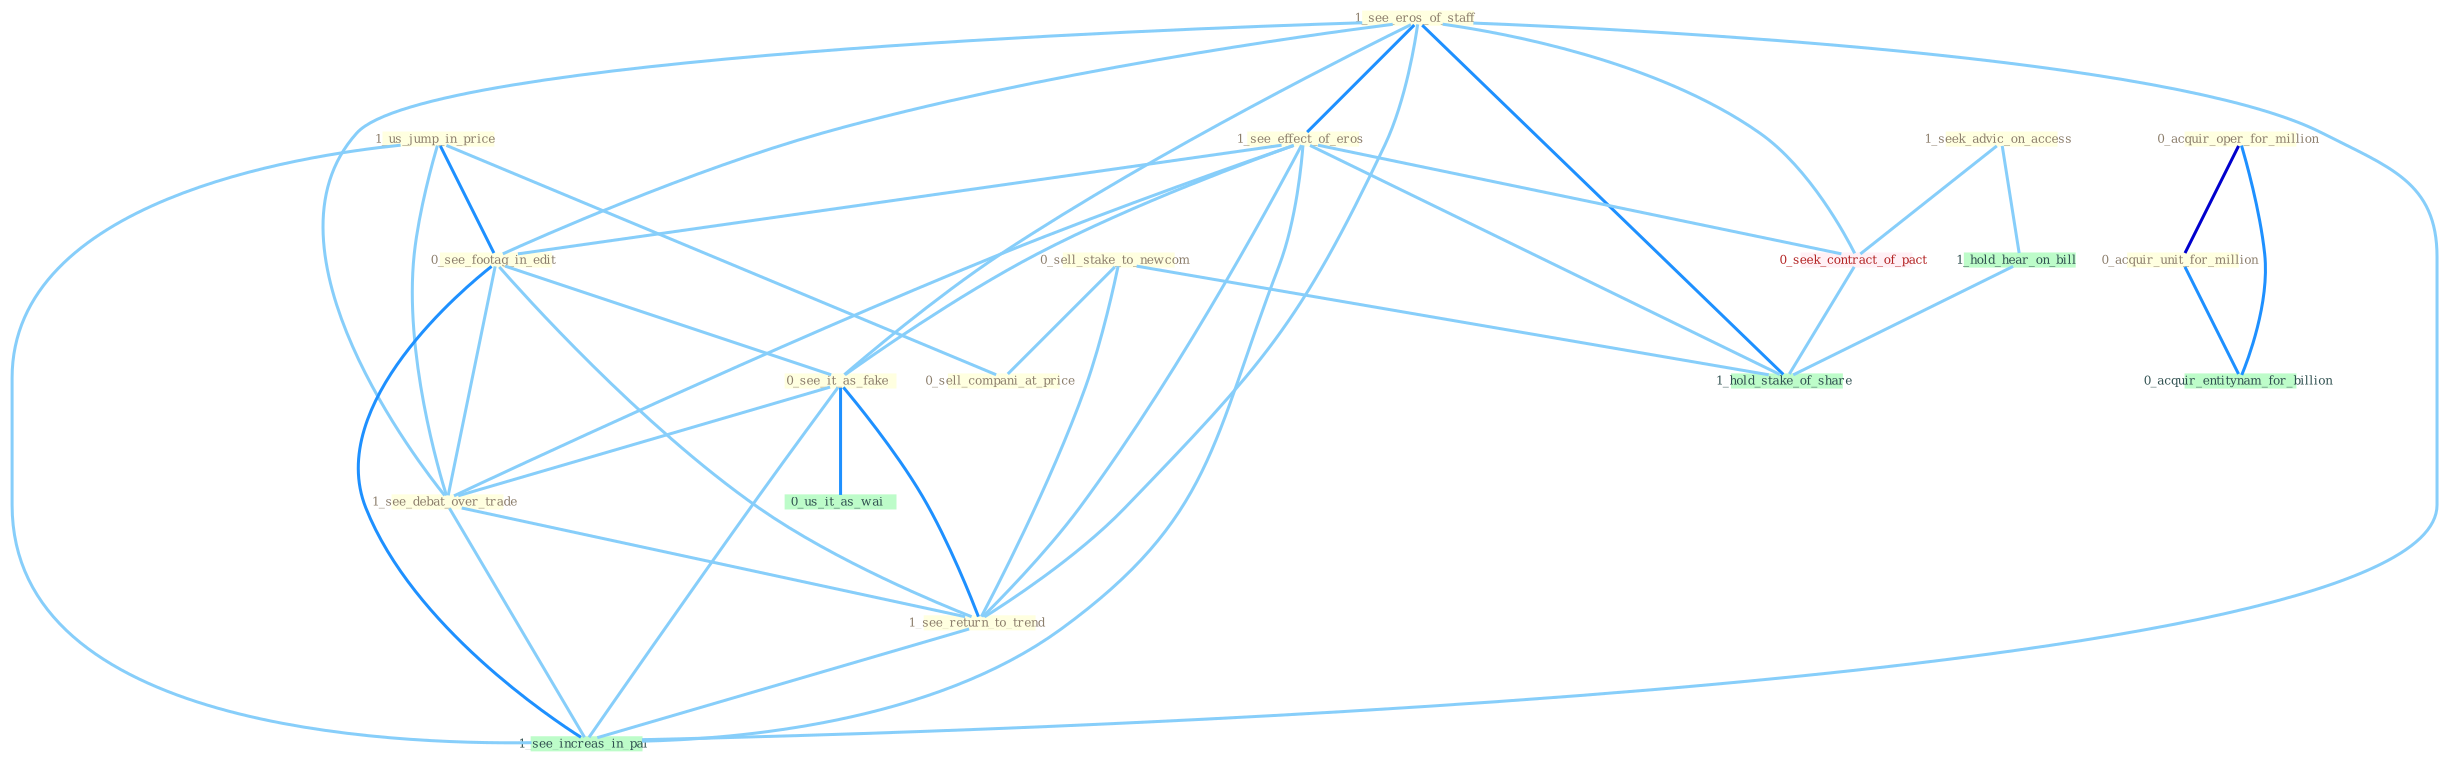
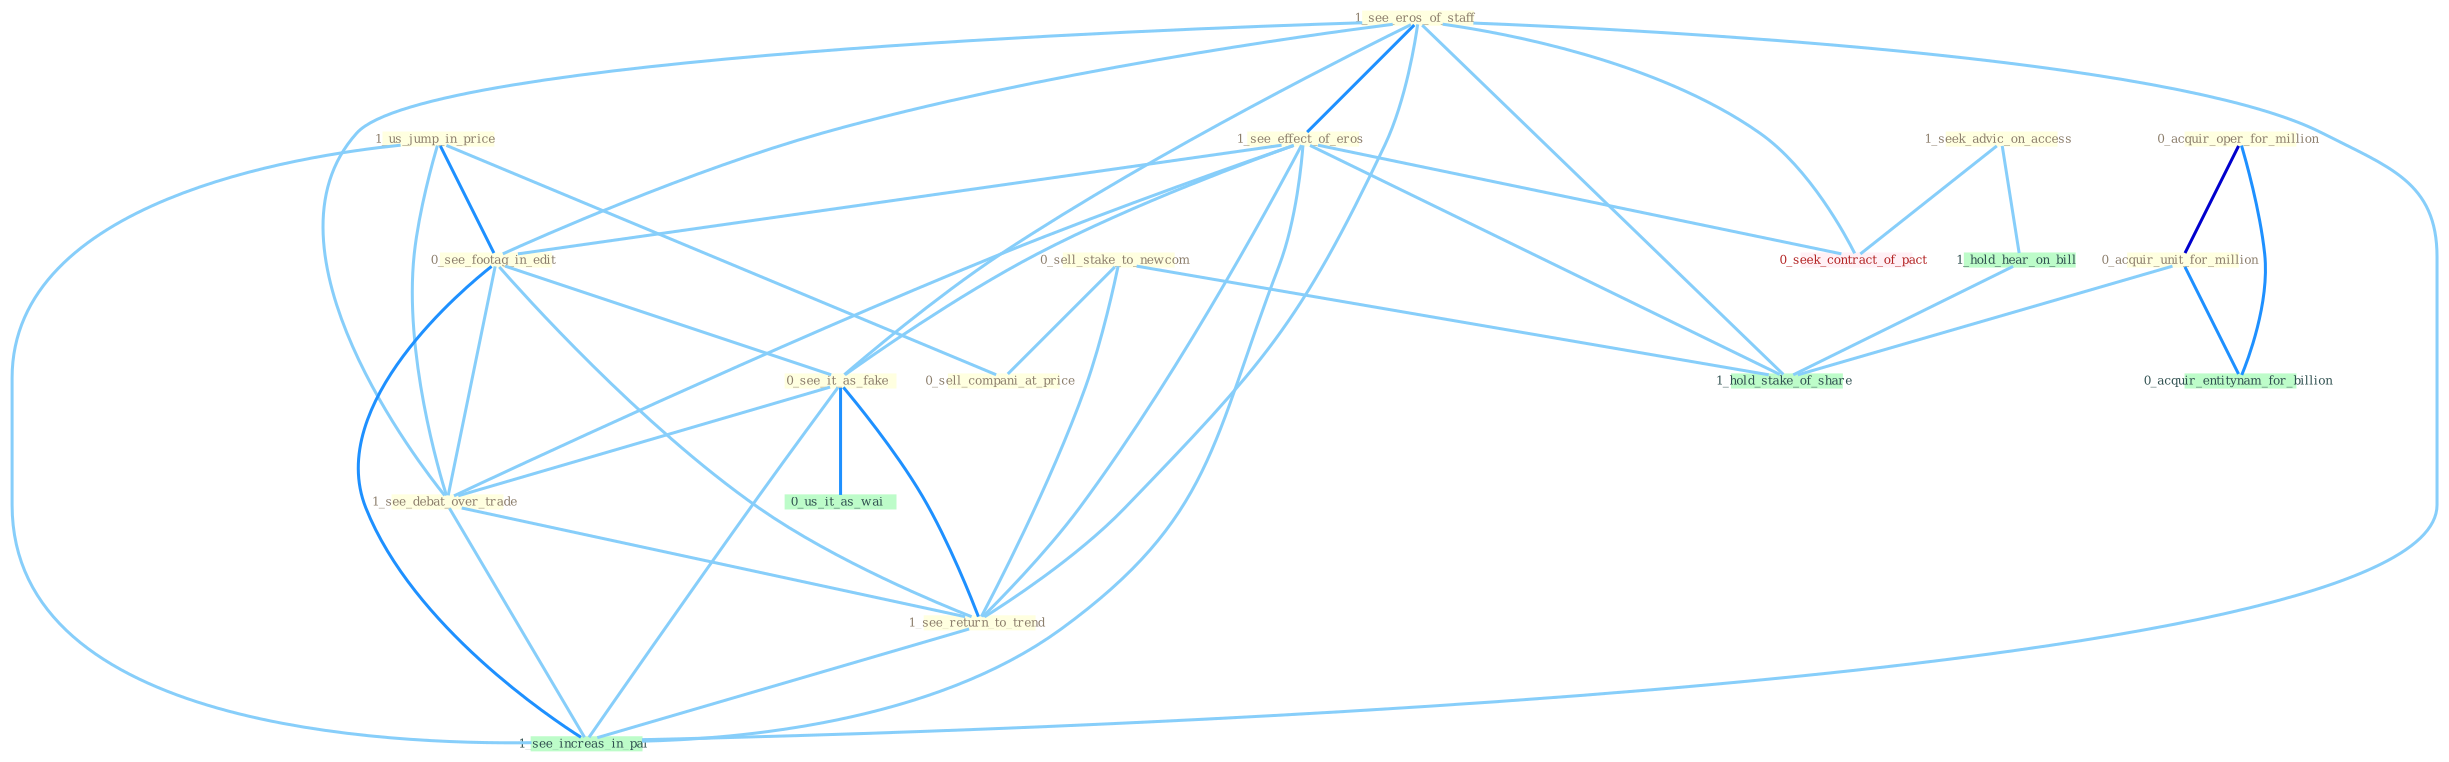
  graph {
    node [color="#ffffe0" fixedsize=true fontcolor="#8b7d6b" fontsize=4 shape=polygon style=filled]
    edge [color="#87cefa" w=1]
    "0_sell_stake_to_newcom " [height=.06 width=.5]
    "0_acquir_oper_for_million " [height=.06 width=.5]
    "1_see_eros_of_staff " [height=.06 width=.5]
    "1_seek_advic_on_access " [height=.06 width=.5]
    "1_see_effect_of_eros " [height=.06 width=.5]
    "1_us_jump_in_price " [height=.06 width=.5]
    "0_see_footag_in_edit " [height=.06 width=.5]
    "0_see_it_as_fake " [height=.06 width=.5]
    "0_acquir_unit_for_million " [height=.06 width=.5]
    "1_see_debat_over_trade " [height=.06 width=.5]
    "1_see_return_to_trend " [height=.06 width=.5]
    "0_sell_compani_at_price " [height=.06 width=.5]
    "0_seek_contract_of_pact " [color="#fff0f5" fontcolor="#b22222" height=.06 width=.5]
    "1_hold_stake_of_share " [color="#BDFCC9" fontcolor="#2f4f4f" height=.06 width=.5]
    "0_acquir_entitynam_for_billion " [color="#BDFCC9" fontcolor="#2f4f4f" height=.06 width=.5]
    "1_see_increas_in_pai " [color="#BDFCC9" fontcolor="#2f4f4f" height=.06 width=.5]
    "1_hold_hear_on_bill " [color="#BDFCC9" fontcolor="#2f4f4f" height=.06 width=.5]
    "0_us_it_as_wai " [color="#BDFCC9" fontcolor="#2f4f4f" height=.06 width=.5]
    subgraph sub_1 {
      "0_sell_stake_to_newcom "
      "0_acquir_oper_for_million "
      "1_see_eros_of_staff "
      "1_seek_advic_on_access "
      "1_see_effect_of_eros "
      "1_us_jump_in_price "
      "0_see_footag_in_edit "
      "0_see_it_as_fake "
      "0_acquir_unit_for_million "
      "1_see_debat_over_trade "
      "1_see_return_to_trend "
      "0_sell_compani_at_price "
    }
    subgraph sub_2 {
      "0_seek_contract_of_pact "
    }
    "0_sell_stake_to_newcom " -- "1_see_return_to_trend "
    "0_sell_stake_to_newcom " -- "0_sell_compani_at_price "
    "0_sell_stake_to_newcom " -- "1_hold_stake_of_share "
    "0_acquir_oper_for_million " -- "0_acquir_unit_for_million " [color="#0000cd" w=3]
    "0_acquir_oper_for_million " -- "0_acquir_entitynam_for_billion " [color="#1e90ff" w=2]
    "1_see_eros_of_staff " -- "1_see_effect_of_eros " [color="#1e90ff" w=2]
    "1_see_eros_of_staff " -- "0_see_footag_in_edit "
    "1_see_eros_of_staff " -- "0_see_it_as_fake "
    "1_see_eros_of_staff " -- "1_see_debat_over_trade "
    "1_see_eros_of_staff " -- "1_see_return_to_trend "
    "1_see_eros_of_staff " -- "0_seek_contract_of_pact "
-   "1_see_eros_of_staff " -- "1_hold_stake_of_share " [color="#1e90ff"]
+   "1_see_eros_of_staff " -- "1_hold_stake_of_share "
    "1_see_eros_of_staff " -- "1_see_increas_in_pai "
    "1_seek_advic_on_access " -- "0_seek_contract_of_pact "
    "1_seek_advic_on_access " -- "1_hold_hear_on_bill "
    "1_see_effect_of_eros " -- "0_see_footag_in_edit "
    "1_see_effect_of_eros " -- "0_see_it_as_fake "
    "1_see_effect_of_eros " -- "1_see_debat_over_trade "
    "1_see_effect_of_eros " -- "1_see_return_to_trend "
    "1_see_effect_of_eros " -- "0_seek_contract_of_pact "
    "1_see_effect_of_eros " -- "1_hold_stake_of_share "
    "1_see_effect_of_eros " -- "1_see_increas_in_pai "
    "1_us_jump_in_price " -- "0_see_footag_in_edit " [color="#1e90ff"]
    "1_us_jump_in_price " -- "1_see_debat_over_trade "
    "1_us_jump_in_price " -- "0_sell_compani_at_price "
    "1_us_jump_in_price " -- "1_see_increas_in_pai "
    "0_see_footag_in_edit " -- "0_see_it_as_fake "
    "0_see_footag_in_edit " -- "1_see_debat_over_trade "
    "0_see_footag_in_edit " -- "1_see_return_to_trend "
    "0_see_footag_in_edit " -- "1_see_increas_in_pai " [color="#1e90ff" w=2]
    "0_see_it_as_fake " -- "1_see_debat_over_trade "
    "0_see_it_as_fake " -- "1_see_return_to_trend " [color="#1e90ff"]
    "0_see_it_as_fake " -- "1_see_increas_in_pai "
    "0_see_it_as_fake " -- "0_us_it_as_wai " [color="#1e90ff" w=2]
    "0_acquir_unit_for_million " -- "0_acquir_entitynam_for_billion " [color="#1e90ff" w=2]
    "1_see_debat_over_trade " -- "1_see_return_to_trend "
    "1_see_debat_over_trade " -- "1_see_increas_in_pai "
    "1_see_return_to_trend " -- "1_see_increas_in_pai "
-   "0_seek_contract_of_pact " -- "1_hold_stake_of_share "
+   "0_acquir_unit_for_million " -- "1_hold_stake_of_share "
    "1_hold_hear_on_bill " -- "1_hold_stake_of_share "
  }
